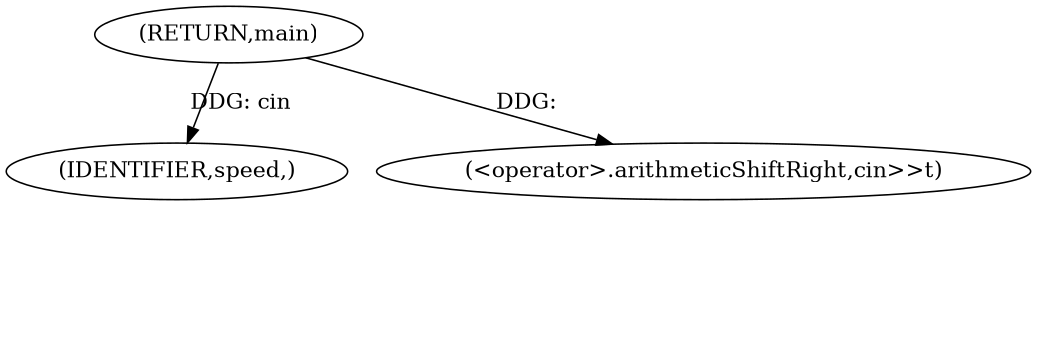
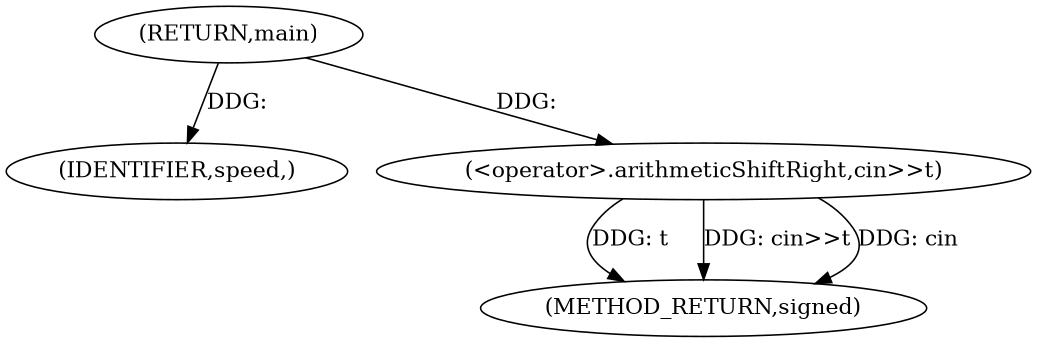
  digraph {
    n1 [label="(RETURN,main)"]
    n2 [label="(IDENTIFIER,speed,)"]
    n3 [label="(<operator>.arithmeticShiftRight,cin>>t)"]
-   n1 -> n2 [label="DDG: cin"]
+   n4 [label="(METHOD_RETURN,signed)"]
+   n1 -> n2 [label="DDG: "]
    n1 -> n3 [label="DDG: "]
+   n3 -> n4 [label="DDG: t"]
+   n3 -> n4 [label="DDG: cin>>t"]
+   n3 -> n4 [label="DDG: cin"]
  }
